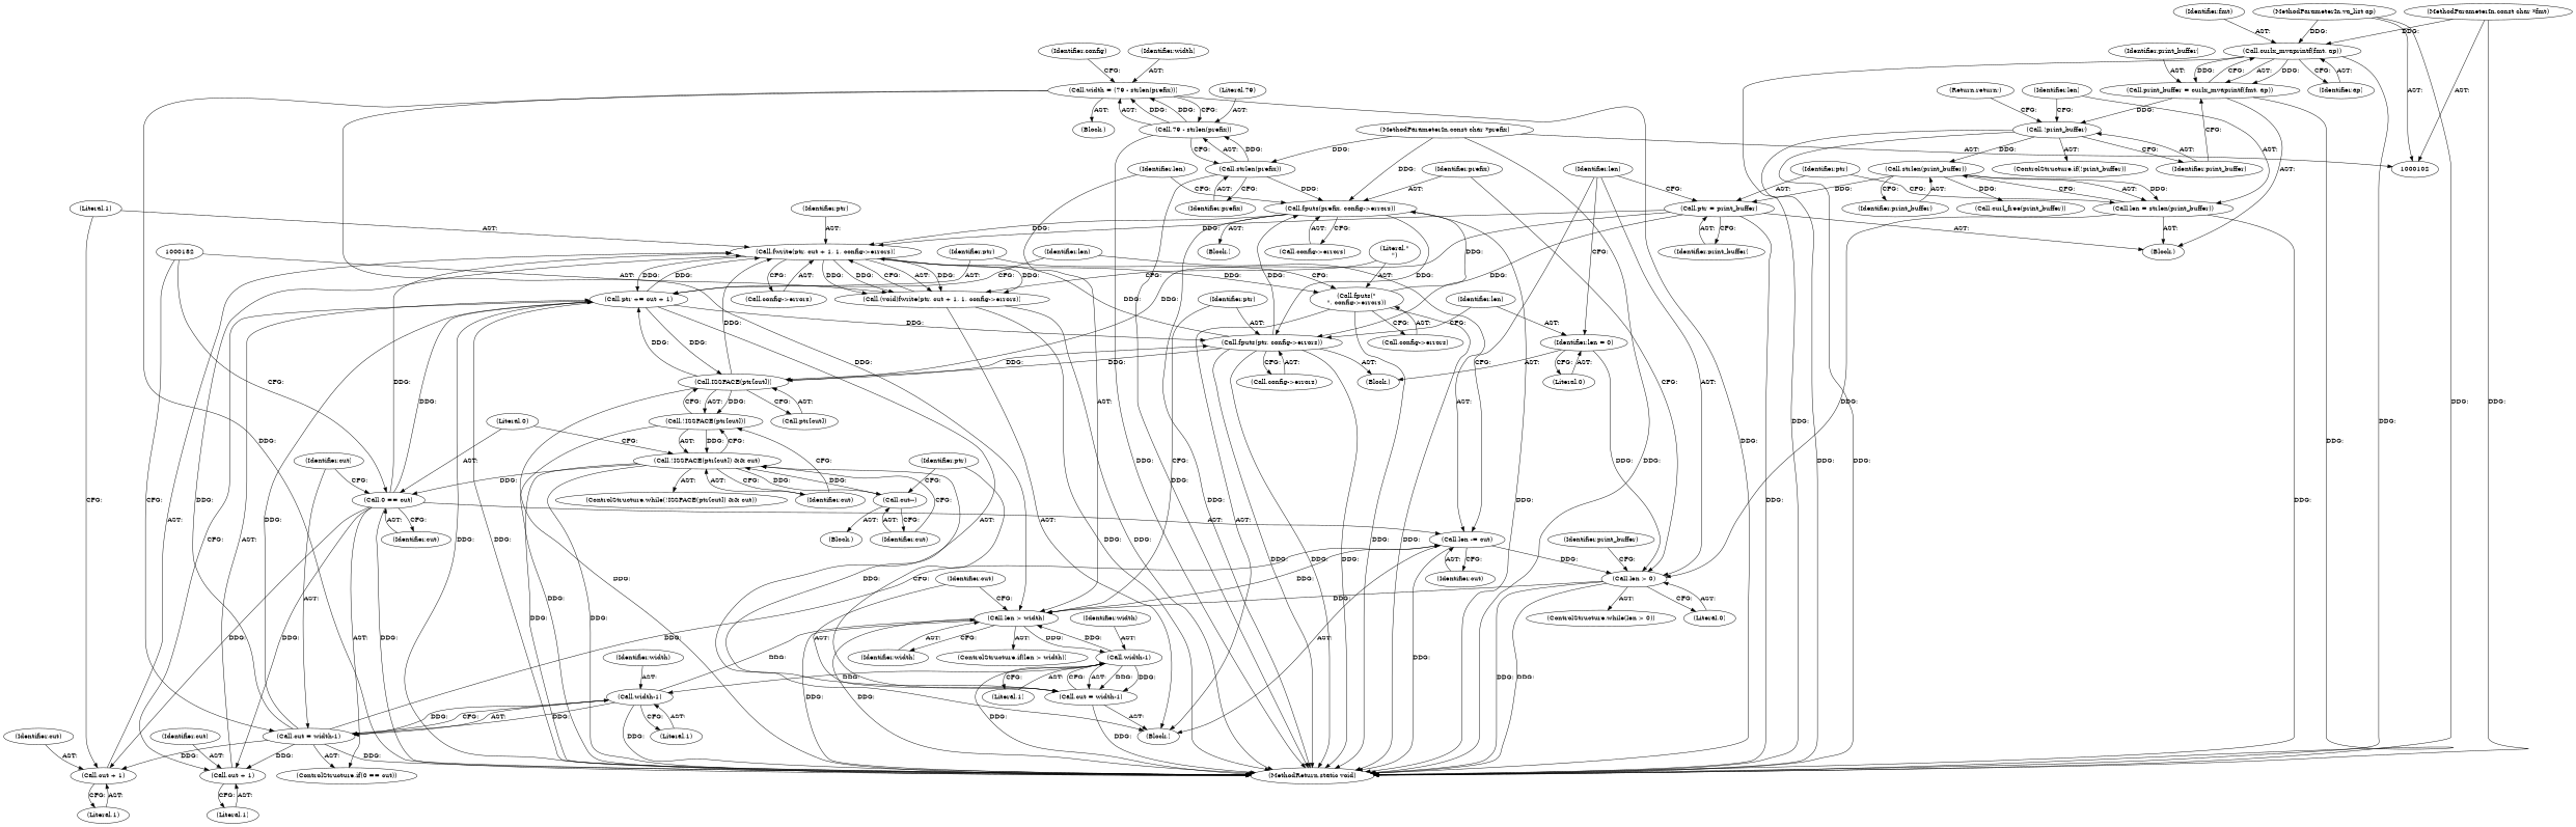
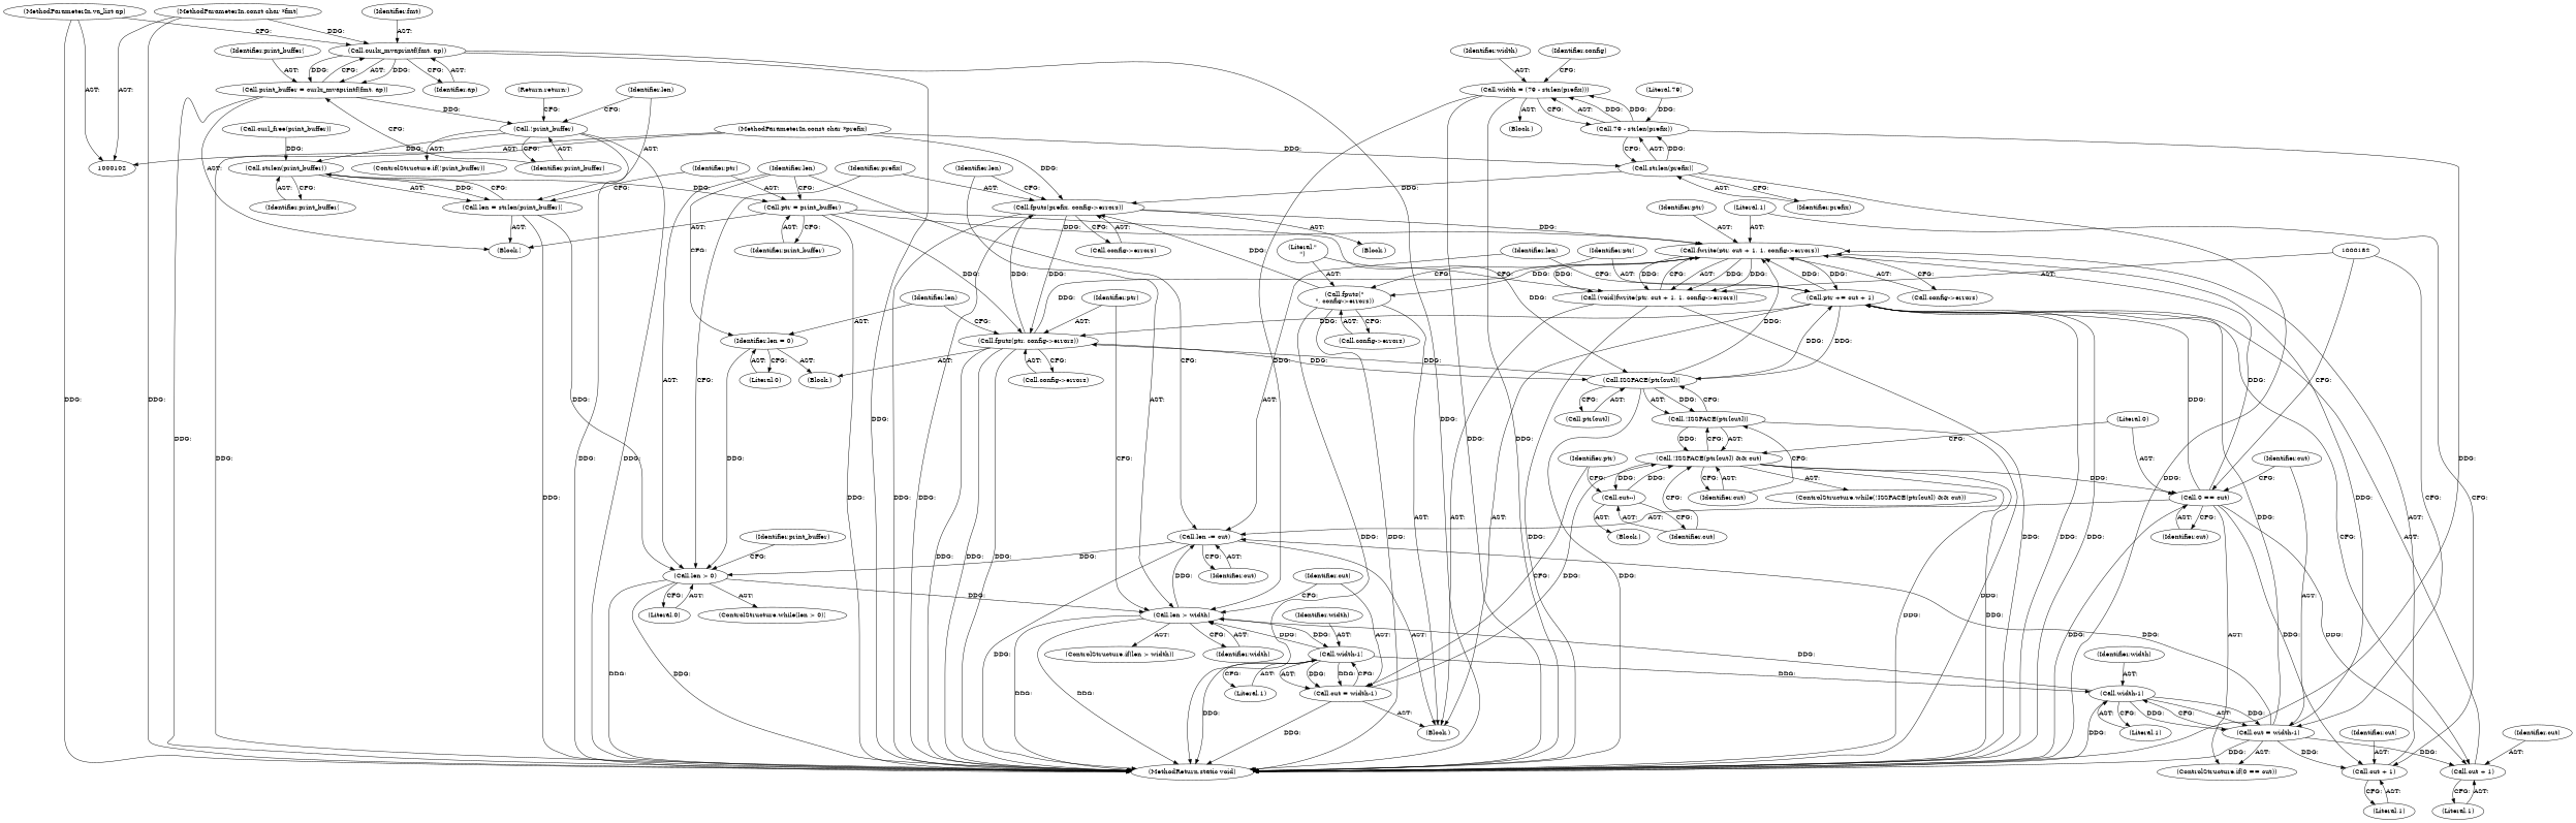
  digraph {
    n1 [label="(Call,fputs(prefix, config->errors))"]
    n2 [label="(Call,fwrite(ptr, cut + 1, 1, config->errors))"]
    n3 [label="(Call,fputs(ptr, config->errors))"]
    n4 [label="(MethodReturn,static void)"]
    n5 [label="(Block,)"]
    n6 [label="(Call,config->errors)"]
    n7 [label="(Call,fputs(\"\n\", config->errors))"]
    n8 [label="(Call,ptr += cut + 1)"]
    n9 [label="(Call,(void)fwrite(ptr, cut + 1, 1, config->errors))"]
    n10 [label="(Call,config->errors)"]
    n11 [label="(Call,ISSPACE(ptr[cut]))"]
    n12 [label="(Call,config->errors)"]
    n13 [label="(Block,)"]
    n14 [label="(Call,strlen(prefix))"]
    n15 [label="(Call,79 - strlen(prefix))"]
    n16 [label="(Identifier,prefix)"]
    n17 [label="(Call,width = (79 - strlen(prefix)))"]
    n18 [label="(MethodParameterIn,const char *prefix)"]
    1000102
    n20 [label="(Block,)"]
    n21 [label="(Call,config->errors)"]
    n22 [label="(Call,cut + 1)"]
    n23 [label="(Call,!ISSPACE(ptr[cut]))"]
    n24 [label="(Call,ptr[cut])"]
    n25 [label="(Call,ptr = print_buffer)"]
    n26 [label="(Block,)"]
    n27 [label="(Identifier,print_buffer)"]
    n28 [label="(Call,strlen(print_buffer))"]
    n29 [label="(Call,len = strlen(print_buffer))"]
    n30 [label="(Identifier,print_buffer)"]
    n31 [label="(Call,curl_free(print_buffer))"]
    n32 [label="(Call,len > 0)"]
    n33 [label="(Call,!print_buffer)"]
    n34 [label="(ControlStructure,if(!print_buffer))"]
    n35 [label="(Identifier,print_buffer)"]
    n36 [label="(Call,print_buffer = curlx_mvaprintf(fmt, ap))"]
    n37 [label="(Call,curlx_mvaprintf(fmt, ap))"]
    n38 [label="(Identifier,ap)"]
    n39 [label="(MethodParameterIn,const char *fmt)"]
    n40 [label="(MethodParameterIn,va_list ap)"]
    n41 [label="(Literal,1)"]
    n42 [label="(Call,cut = width-1)"]
    n43 [label="(Call,width-1)"]
    n44 [label="(Call,len -= cut)"]
    n45 [label="(Call,cut + 1)"]
    n46 [label="(ControlStructure,if(0 == cut))"]
    n47 [label="(Call,len > width)"]
    n48 [label="(Literal,1)"]
    n49 [label="(Identifier,cut)"]
    n50 [label="(Literal,1)"]
    n51 [label="(Call,width-1)"]
    n52 [label="(ControlStructure,if(len > width))"]
    n53 [label="(Identifier,width)"]
    n54 [label="(Call,cut = width-1)"]
    n55 [label="(Literal,1)"]
    n56 [label="(Call,!ISSPACE(ptr[cut]) && cut)"]
    n57 [label="(ControlStructure,while(len > 0))"]
    n58 [label="(Literal,0)"]
    n59 [label="(Call,0 == cut)"]
    n60 [label="(Identifier,cut)"]
    n61 [label="(Call,cut--)"]
    n62 [label="(Identifier,cut)"]
    n63 [label="(ControlStructure,while(!ISSPACE(ptr[cut]) && cut))"]
    n64 [label="(Block,)"]
    n65 [label="(Identifier,cut)"]
    n66 [label="(Identifier,len = 0)"]
    n67 [label="(Literal,0)"]
    n68 [label="(Block,)"]
    n69 [label="(Identifier,print_buffer)"]
    n70 [label="(Identifier,ptr)"]
    n71 [label="(Return,return;)"]
    n72 [label="(Identifier,len)"]
    n73 [label="(Literal,0)"]
    n74 [label="(Identifier,cut)"]
    n75 [label="(Identifier,ptr)"]
    n76 [label="(Literal,79)"]
    n77 [label="(Identifier,width)"]
    n78 [label="(Literal,\"\n\")"]
    n79 [label="(Identifier,len)"]
    n80 [label="(Identifier,config)"]
    n81 [label="(Identifier,print_buffer)"]
    n82 [label="(Identifier,cut)"]
    n83 [label="(Identifier,width)"]
    n84 [label="(Identifier,ptr)"]
    n85 [label="(Identifier,ptr)"]
    n86 [label="(Identifier,width)"]
    n87 [label="(Identifier,len)"]
    n88 [label="(Identifier,fmt)"]
    n89 [label="(Identifier,len)"]
    n90 [label="(Identifier,cut)"]
    n91 [label="(Identifier,len)"]
    n92 [label="(Identifier,cut)"]
    n93 [label="(Identifier,ptr)"]
    n94 [label="(Literal,1)"]
    n95 [label="(Identifier,prefix)"]
    1000182
    n1 -> n2 [label="DDG: "]
    n1 -> n3 [label="DDG: "]
    n1 -> n4 [label="DDG: "]
    n1 -> n4 [label="DDG: "]
    n1 -> n5 [label="AST: "]
    n1 -> n6 [label="CFG: "]
    n2 -> n7 [label="DDG: "]
    n2 -> n8 [label="DDG: "]
    n2 -> n9 [label="AST: "]
    n2 -> n9 [label="DDG: "]
    n2 -> n9 [label="DDG: "]
    n2 -> n9 [label="DDG: "]
    n2 -> n9 [label="DDG: "]
    n2 -> n10 [label="CFG: "]
    n3 -> n1 [label="DDG: "]
    n3 -> n2 [label="DDG: "]
    n3 -> n4 [label="DDG: "]
    n3 -> n4 [label="DDG: "]
    n3 -> n4 [label="DDG: "]
    n3 -> n11 [label="DDG: "]
    n3 -> n12 [label="CFG: "]
    n3 -> n13 [label="AST: "]
    n6 -> n1 [label="AST: "]
    n7 -> n1 [label="DDG: "]
    n7 -> n4 [label="DDG: "]
    n7 -> n4 [label="DDG: "]
    n7 -> n20 [label="AST: "]
    n7 -> n21 [label="CFG: "]
    n8 -> n2 [label="DDG: "]
    n8 -> n3 [label="DDG: "]
    n8 -> n4 [label="DDG: "]
    n8 -> n4 [label="DDG: "]
    n8 -> n11 [label="DDG: "]
    n8 -> n20 [label="AST: "]
    n8 -> n22 [label="CFG: "]
    n9 -> n2 [label="CFG: "]
    n9 -> n4 [label="DDG: "]
    n9 -> n4 [label="DDG: "]
    n9 -> n20 [label="AST: "]
    n10 -> n2 [label="AST: "]
    n11 -> n2 [label="DDG: "]
    n11 -> n3 [label="DDG: "]
    n11 -> n4 [label="DDG: "]
    n11 -> n8 [label="DDG: "]
    n11 -> n23 [label="AST: "]
    n11 -> n23 [label="DDG: "]
    n11 -> n24 [label="CFG: "]
    n12 -> n3 [label="AST: "]
    n14 -> n1 [label="DDG: "]
    n14 -> n4 [label="DDG: "]
    n14 -> n15 [label="AST: "]
    n14 -> n15 [label="DDG: "]
    n14 -> n16 [label="CFG: "]
    n15 -> n4 [label="DDG: "]
    n15 -> n14 [label="CFG: "]
    n15 -> n17 [label="AST: "]
    n15 -> n17 [label="DDG: "]
    n15 -> n17 [label="DDG: "]
    n16 -> n14 [label="AST: "]
    n17 -> n4 [label="DDG: "]
    n17 -> n4 [label="DDG: "]
    n17 -> n15 [label="CFG: "]
    n17 -> n47 [label="DDG: "]
    n17 -> n68 [label="AST: "]
    n18 -> n1 [label="DDG: "]
    n18 -> n4 [label="DDG: "]
    n18 -> n14 [label="DDG: "]
    n18 -> 1000102 [label="AST: "]
    n21 -> n7 [label="AST: "]
    n22 -> n8 [label="AST: "]
    n22 -> n41 [label="CFG: "]
    n23 -> n4 [label="DDG: "]
    n23 -> n11 [label="CFG: "]
    n23 -> n56 [label="AST: "]
    n23 -> n56 [label="DDG: "]
    n24 -> n11 [label="AST: "]
    n25 -> n2 [label="DDG: "]
    n25 -> n3 [label="DDG: "]
    n25 -> n4 [label="DDG: "]
    n25 -> n11 [label="DDG: "]
    n25 -> n26 [label="AST: "]
    n25 -> n27 [label="CFG: "]
    n27 -> n25 [label="AST: "]
    n28 -> n25 [label="DDG: "]
    n28 -> n29 [label="AST: "]
    n28 -> n29 [label="DDG: "]
    n28 -> n30 [label="CFG: "]
-   n28 -> n31 [label="DDG: "]
+   n31 -> n28 [label="DDG: "]
    n29 -> n4 [label="DDG: "]
    n29 -> n26 [label="AST: "]
    n29 -> n28 [label="CFG: "]
    n29 -> n32 [label="DDG: "]
    n30 -> n28 [label="AST: "]
    n32 -> n4 [label="DDG: "]
    n32 -> n4 [label="DDG: "]
    n32 -> n47 [label="DDG: "]
    n32 -> n57 [label="AST: "]
    n32 -> n58 [label="CFG: "]
    n33 -> n4 [label="DDG: "]
    n33 -> n4 [label="DDG: "]
    n33 -> n28 [label="DDG: "]
    n33 -> n34 [label="AST: "]
    n33 -> n35 [label="CFG: "]
    n35 -> n33 [label="AST: "]
    n35 -> n36 [label="CFG: "]
    n36 -> n4 [label="DDG: "]
    n36 -> n26 [label="AST: "]
    n36 -> n33 [label="DDG: "]
    n36 -> n37 [label="CFG: "]
    n37 -> n4 [label="DDG: "]
    n37 -> n4 [label="DDG: "]
    n37 -> n36 [label="AST: "]
    n37 -> n36 [label="DDG: "]
    n37 -> n36 [label="DDG: "]
    n37 -> n38 [label="CFG: "]
    n38 -> n37 [label="AST: "]
    n39 -> n4 [label="DDG: "]
    n39 -> 1000102 [label="AST: "]
    n39 -> n37 [label="DDG: "]
    n40 -> n4 [label="DDG: "]
    n40 -> 1000102 [label="AST: "]
-   n40 -> n37 [label="DDG: "]
+   n40 -> n37 [label="CFG: "]
    n41 -> n22 [label="AST: "]
    n42 -> n2 [label="DDG: "]
    n42 -> n4 [label="DDG: "]
    n42 -> n8 [label="DDG: "]
    n42 -> n22 [label="DDG: "]
    n42 -> n43 [label="CFG: "]
    n42 -> n44 [label="DDG: "]
    n42 -> n45 [label="DDG: "]
    n42 -> n46 [label="AST: "]
    n43 -> n4 [label="DDG: "]
    n43 -> n42 [label="AST: "]
    n43 -> n42 [label="DDG: "]
    n43 -> n42 [label="DDG: "]
    n43 -> n47 [label="DDG: "]
    n43 -> n48 [label="CFG: "]
    n44 -> n4 [label="DDG: "]
    n44 -> n20 [label="AST: "]
    n44 -> n32 [label="DDG: "]
    n44 -> n49 [label="CFG: "]
    n45 -> n2 [label="AST: "]
    n45 -> n50 [label="CFG: "]
    n47 -> n4 [label="DDG: "]
    n47 -> n4 [label="DDG: "]
    n47 -> n44 [label="DDG: "]
    n47 -> n51 [label="DDG: "]
    n47 -> n52 [label="AST: "]
    n47 -> n53 [label="CFG: "]
    n48 -> n43 [label="AST: "]
    n49 -> n44 [label="AST: "]
    n50 -> n45 [label="AST: "]
    n51 -> n4 [label="DDG: "]
    n51 -> n43 [label="DDG: "]
    n51 -> n47 [label="DDG: "]
    n51 -> n54 [label="AST: "]
    n51 -> n54 [label="DDG: "]
    n51 -> n54 [label="DDG: "]
    n51 -> n55 [label="CFG: "]
    n53 -> n47 [label="AST: "]
    n54 -> n4 [label="DDG: "]
    n54 -> n20 [label="AST: "]
    n54 -> n51 [label="CFG: "]
    n54 -> n56 [label="DDG: "]
    n55 -> n51 [label="AST: "]
    n56 -> n4 [label="DDG: "]
    n56 -> n4 [label="DDG: "]
    n56 -> n23 [label="CFG: "]
    n56 -> n59 [label="DDG: "]
    n56 -> n61 [label="DDG: "]
    n56 -> n62 [label="CFG: "]
    n56 -> n63 [label="AST: "]
    n58 -> n32 [label="AST: "]
    n59 -> n2 [label="DDG: "]
    n59 -> n4 [label="DDG: "]
    n59 -> n8 [label="DDG: "]
    n59 -> n22 [label="DDG: "]
    n59 -> n44 [label="AST: "]
    n59 -> n45 [label="DDG: "]
    n59 -> n46 [label="AST: "]
    n59 -> n60 [label="CFG: "]
    n60 -> n59 [label="AST: "]
    n61 -> n56 [label="DDG: "]
    n61 -> n64 [label="AST: "]
    n61 -> n65 [label="CFG: "]
    n62 -> n23 [label="CFG: "]
    n62 -> n56 [label="AST: "]
    n65 -> n56 [label="CFG: "]
    n65 -> n61 [label="AST: "]
    n66 -> n13 [label="AST: "]
    n66 -> n32 [label="DDG: "]
    n66 -> n67 [label="CFG: "]
    n67 -> n66 [label="AST: "]
    n69 -> n32 [label="CFG: "]
    n70 -> n3 [label="AST: "]
    n70 -> n47 [label="CFG: "]
    n71 -> n33 [label="CFG: "]
    n72 -> n29 [label="AST: "]
    n72 -> n33 [label="CFG: "]
    n73 -> n56 [label="CFG: "]
    n73 -> n59 [label="AST: "]
    n74 -> n42 [label="AST: "]
    n74 -> n59 [label="CFG: "]
    n75 -> n25 [label="AST: "]
    n75 -> n29 [label="CFG: "]
-   n76 -> n15 [label="AST: "]
+   n76 -> n15 [label="DDG: "]
    n77 -> n43 [label="AST: "]
    n78 -> n7 [label="AST: "]
    n78 -> n9 [label="CFG: "]
    n79 -> n25 [label="CFG: "]
    n79 -> n32 [label="AST: "]
    n79 -> n44 [label="CFG: "]
    n79 -> n66 [label="CFG: "]
    n80 -> n17 [label="CFG: "]
    n81 -> n36 [label="AST: "]
    n82 -> n45 [label="AST: "]
    n83 -> n17 [label="AST: "]
    n84 -> n54 [label="CFG: "]
    n84 -> n61 [label="CFG: "]
    n85 -> n2 [label="AST: "]
    n86 -> n51 [label="AST: "]
    n87 -> n1 [label="CFG: "]
    n87 -> n47 [label="AST: "]
    n88 -> n37 [label="AST: "]
    n89 -> n3 [label="CFG: "]
    n89 -> n66 [label="AST: "]
    n90 -> n22 [label="AST: "]
    n91 -> n8 [label="CFG: "]
    n91 -> n44 [label="AST: "]
    n92 -> n47 [label="CFG: "]
    n92 -> n54 [label="AST: "]
    n93 -> n7 [label="CFG: "]
    n93 -> n8 [label="AST: "]
    n94 -> n2 [label="AST: "]
    n94 -> n45 [label="CFG: "]
    n95 -> n1 [label="AST: "]
    n95 -> n32 [label="CFG: "]
    1000182 -> n9 [label="AST: "]
    1000182 -> n42 [label="CFG: "]
    1000182 -> n59 [label="CFG: "]
  }
